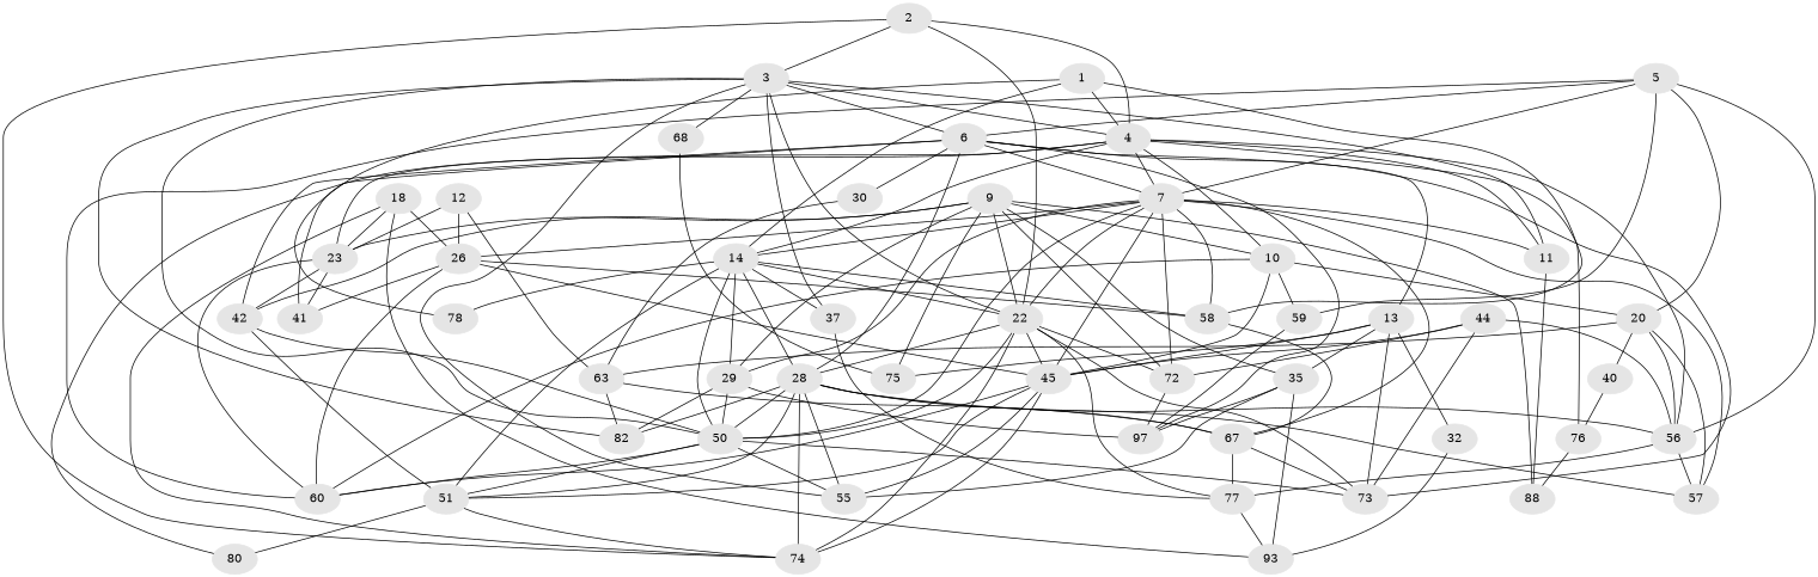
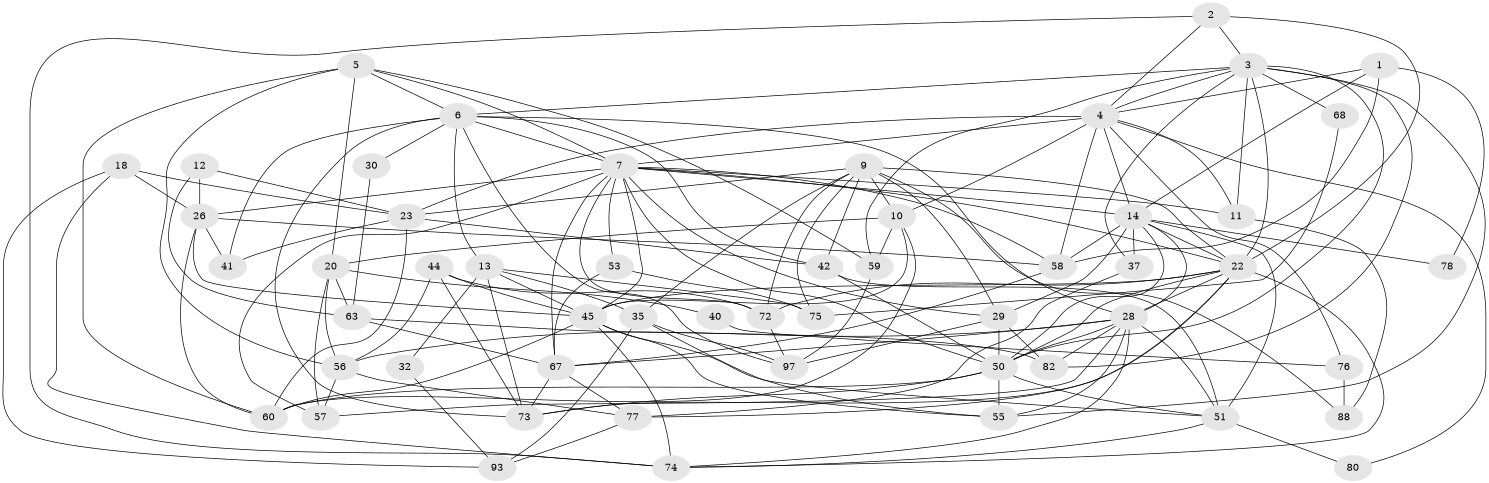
  graph {
    node [color=gray90 style=filled]
    1 [super="+25"]
    4 [super="+21+103"]
    14 [super="+43+94"]
    58
    78
    11 [super="+54"]
    7 [super="+47+15+81"]
    10 [super="+33"]
    23 [super="+39"]
    56
    76
    80
    22 [super="+31"]
    37
    50 [super="+96"]
    28 [super="+38"]
    29
    51 [super="+61"]
    67 [super="+71"]
    2 [super="+27"]
    3 [super="+62+8+34"]
    74 [super="+91"]
    6 [super="+46+19"]
    55 [super="+83"]
    59
    68
    82
    73 [super="+75"]
    45 [super="+48"]
    72
    77 [super="+89"]
    13
    30
    41
    42
    97
    88
    60 [super="+102"]
    n39 [label=75]
    26 [super="+70"]
+   53 [super="+69"]
    57
    20 [super="+64"]
    5 [super="+65"]
    63
    40
    35
    32
    9 [super="+16+100"]
    93
    12 [super="+86"]
    18 [super="+90"]
    44
    1 -- 4
    1 -- 14
    1 -- 58
    1 -- 78
    4 -- 14
    4 -- 11
    4 -- 7
    4 -- 10
    4 -- 23
-   4 -- 56
+   4 -- 58
    4 -- 76
    4 -- 80
    14 -- 58
    14 -- 78
    14 -- 22
    14 -- 37
    14 -- 50
    14 -- 28
    14 -- 29
    14 -- 51
    58 -- 67
    11 -- 88
    7 -- 14
    7 -- 58 [weight=2]
    7 -- 11
    7 -- 22
    7 -- 50
    7 -- 29
    7 -- 67 [weight=2]
    7 -- 45
    7 -- 72
    7 -- 26
+   7 -- 53
    7 -- 57
    10 -- 59
    10 -- 45
    10 -- 60
    10 -- 20 [weight=2]
    23 -- 41
    23 -- 42
    23 -- 60
    56 -- 77
    56 -- 57
    76 -- 88
    22 -- 50
    22 -- 28
    22 -- 74
    22 -- 73
    22 -- 45 [weight=2]
    22 -- 72
    22 -- 77
    37 -- 77
    50 -- 51
    50 -- 55
    50 -- 73
    50 -- 60
    28 -- 56
    28 -- 50 [weight=2]
    28 -- 51
    28 -- 67
    28 -- 74
    28 -- 55
    28 -- 82
    28 -- 57
    29 -- 50
    29 -- 82
    29 -- 97
    51 -- 80
    51 -- 74
    67 -- 73
    67 -- 77
    2 -- 4
    2 -- 22
    2 -- 3
    2 -- 74
    3 -- 4
    3 -- 11
    3 -- 22
    3 -- 37
    3 -- 50
    3 -- 6
    3 -- 55
+   3 -- 59
    3 -- 68
    3 -- 82
    6 -- 7
    6 -- 28
    6 -- 73
    6 -- 13
    6 -- 30
    6 -- 41
    6 -- 42
    6 -- 97
    59 -- 97
    68 -- n39
    45 -- 51
    45 -- 74 [weight=2]
    45 -- 55
    45 -- 60
    72 -- 97
    77 -- 93
    13 -- 73
    13 -- 45
    13 -- n39
    13 -- 35
    13 -- 32
    30 -- 63
    42 -- 50
    42 -- 51
    26 -- 58
    26 -- 45
    26 -- 41
    26 -- 60
+   53 -- 67
+   53 -- n39
    20 -- 56
    20 -- 57
    20 -- 63
    20 -- 40
    5 -- 7
    5 -- 56
    5 -- 6
    5 -- 59
    5 -- 60
    5 -- 20
    63 -- 67
    63 -- 82
    40 -- 76
    35 -- 55
    35 -- 97
    35 -- 93
    32 -- 93
    9 -- 10
    9 -- 23
    9 -- 22 [weight=2]
    9 -- 29
    9 -- 72
    9 -- 42
    9 -- 88
    9 -- n39
    9 -- 35
    12 -- 23
    12 -- 26
    12 -- 63
    18 -- 23
    18 -- 74
    18 -- 26
    18 -- 93
    44 -- 56
    44 -- 73
    44 -- 45
    44 -- 72
  }
